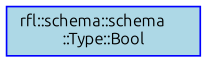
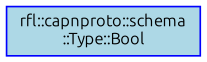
  digraph {
    rankdir=LR
    fontname=Ubuntu
-   n1 [color=blue fillcolor=lightblue fontname=Ubuntu fontsize=10 height=0.2 label="rfl::schema::schema\l::Type::Bool" shape=box style=filled width=0.4]
+   n1 [color=blue fillcolor=lightblue fontname=Ubuntu fontsize=10 height=0.2 label="rfl::capnproto::schema\l::Type::Bool" shape=box style=filled width=0.4]
  }
